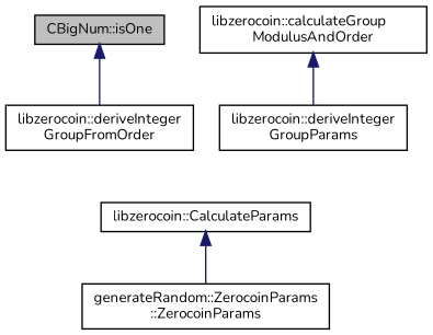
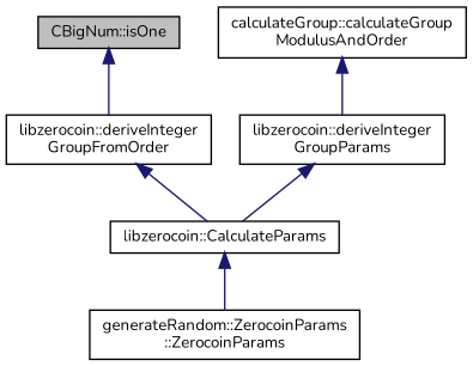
  digraph {
    fontname=Nunito
    rankdir=TB
    node [color=black fillcolor=white fontname=Nunito fontsize=10 shape=record style=filled]
    edge [color=midnightblue dir=back fontname=Nunito fontsize=10 labelfontname=Helvetica labelfontsize=10 style=solid]
    n1 [fillcolor=grey75 fontcolor=black height=0.2 label="CBigNum::isOne" width=0.4]
    n2 [height=0.2 label="libzerocoin::deriveInteger\lGroupFromOrder" width=0.4]
    n3 [height=0.2 label="libzerocoin::deriveInteger\lGroupParams" width=0.4]
    n4 [height=0.2 label="libzerocoin::CalculateParams" width=0.4]
    n5 [height=0.2 label="generateRandom::ZerocoinParams\l::ZerocoinParams" width=0.4]
-   n6 [height=0.2 label="libzerocoin::calculateGroup\lModulusAndOrder" width=0.4]
+   n6 [height=0.2 label="calculateGroup::calculateGroup\lModulusAndOrder" width=0.4]
    n1 -> n2
+   n2 -> n4
+   n3 -> n4
    n4 -> n5
    n6 -> n3
  }
